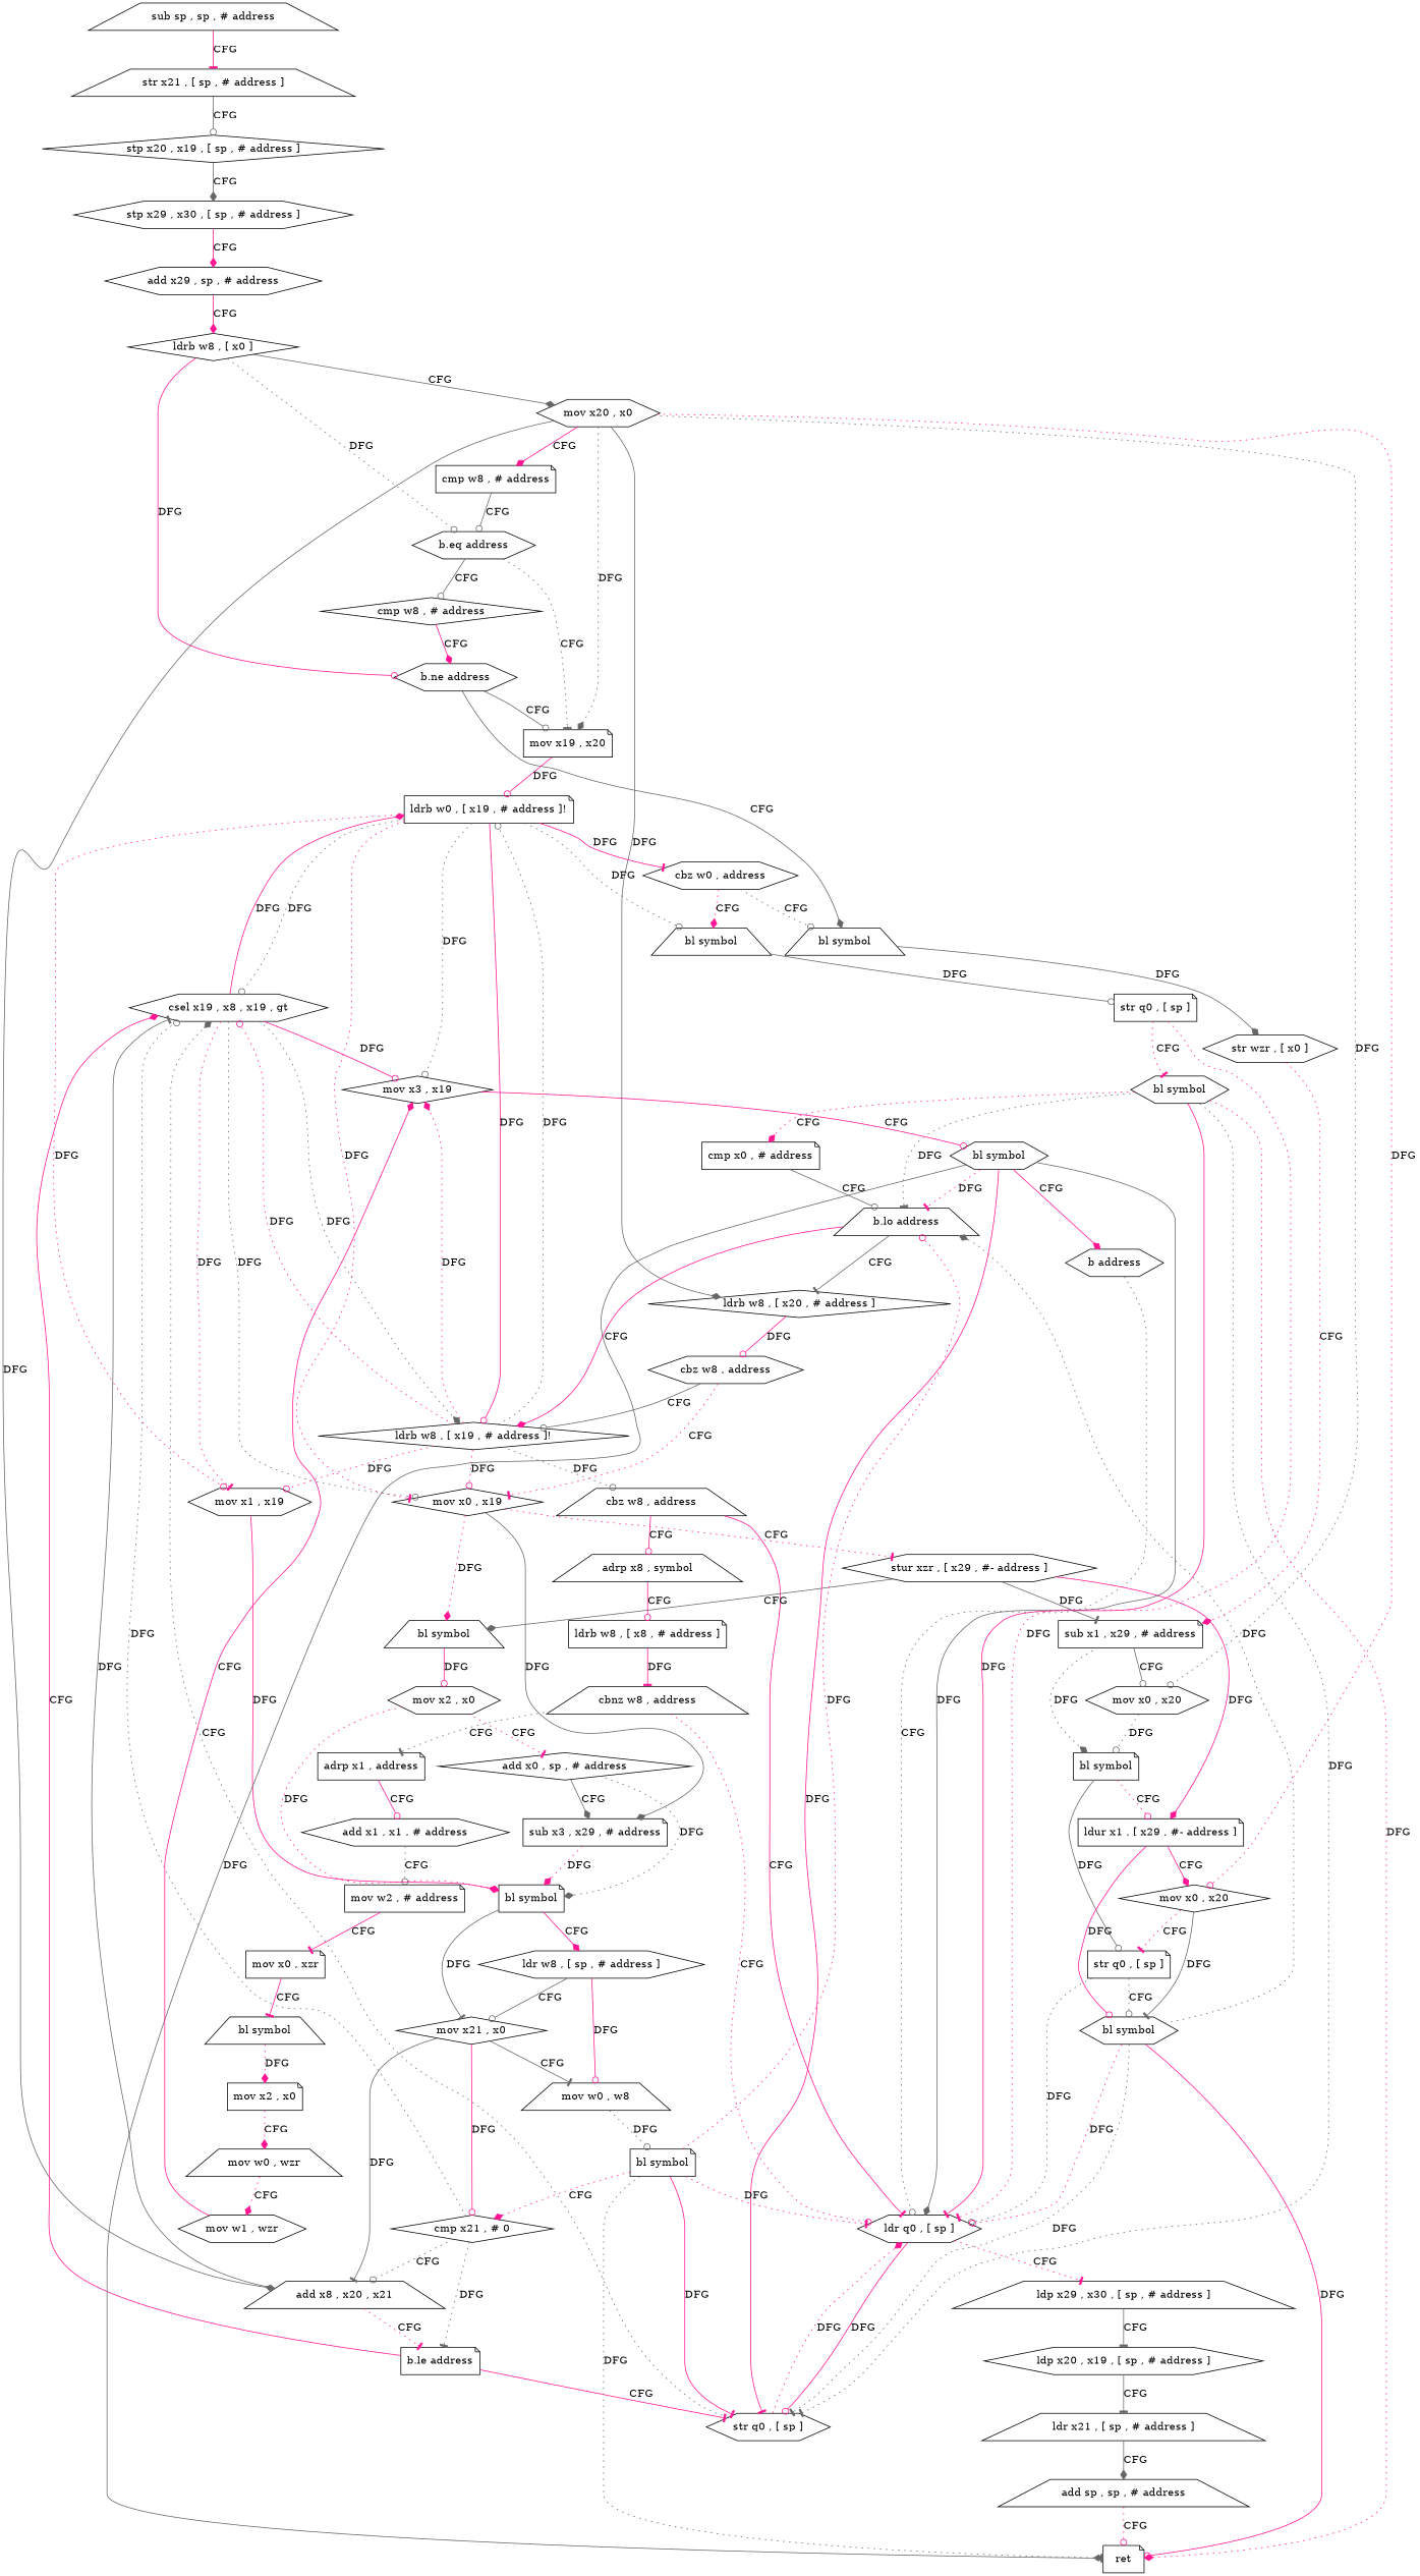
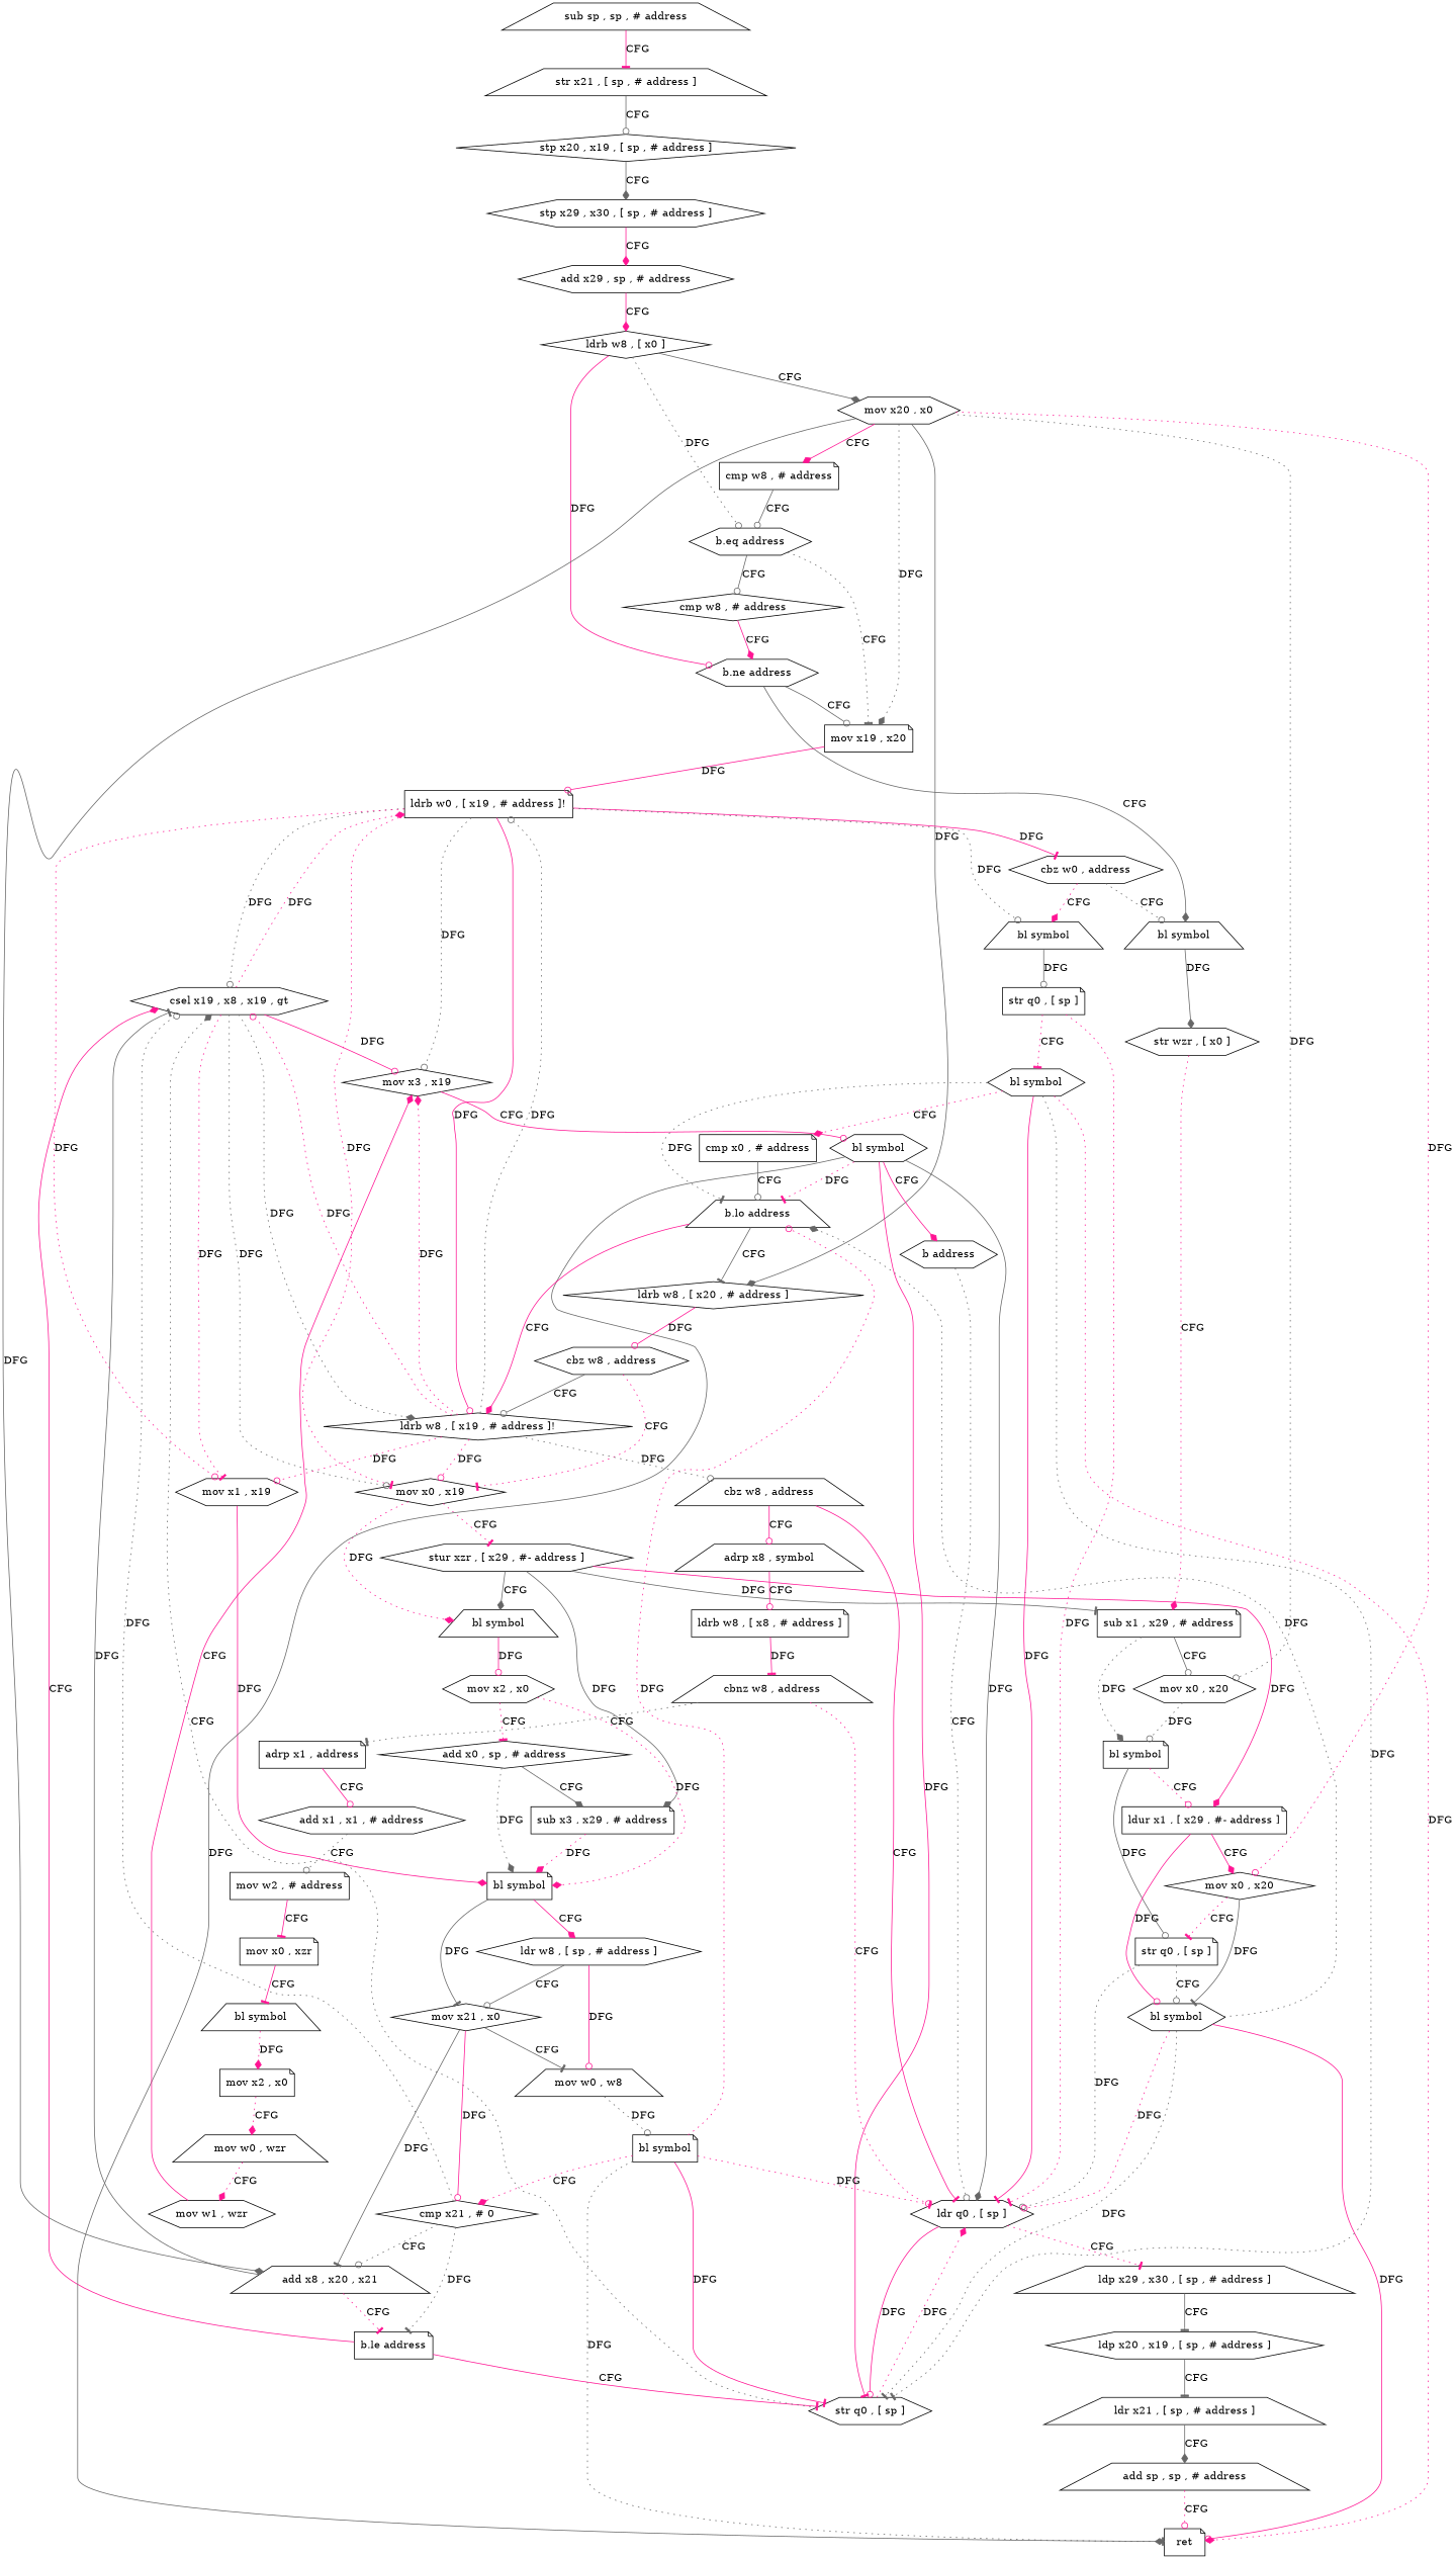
  digraph {
    node [shape=hexagon]
    edge [arrowhead=odot color=deeppink style=solid]
    n1 [label="sub sp , sp , # address" shape=trapezium]
    n2 [label="str x21 , [ sp , # address ]" shape=trapezium]
    n3 [label="stp x20 , x19 , [ sp , # address ]" shape=diamond]
    n4 [label="stp x29 , x30 , [ sp , # address ]"]
    n5 [label="add x29 , sp , # address"]
    n6 [label="ldrb w8 , [ x0 ]" shape=diamond]
    n7 [label="mov x20 , x0"]
    n8 [label="b.eq address"]
    n9 [label="b.ne address"]
    n10 [label="cmp w8 , # address" shape=note]
    n11 [label="mov x19 , x20" shape=note]
    n12 [label="mov x0 , x20"]
    n13 [label="mov x0 , x20" shape=diamond]
    n14 [label="ldrb w8 , [ x20 , # address ]" shape=diamond]
    n15 [label="add x8 , x20 , x21" shape=trapezium]
    n16 [label="cmp w8 , # address" shape=diamond]
    n17 [label="bl symbol" shape=trapezium]
    n18 [label="ldrb w0 , [ x19 , # address ]!" shape=note]
    n19 [label="bl symbol" shape=note]
    n20 [label="str q0 , [ sp ]" shape=note]
    n21 [label="bl symbol"]
    n22 [label="cbz w8 , address"]
    n23 [label="csel x19 , x8 , x19 , gt"]
    n24 [label="b.le address" shape=note]
    n25 [label="cbz w0 , address"]
    n26 [label="bl symbol" shape=trapezium]
    n27 [label="ldrb w8 , [ x19 , # address ]!" shape=diamond]
    n28 [label="mov x0 , x19" shape=diamond]
    n29 [label="mov x1 , x19"]
    n30 [label="mov x3 , x19" shape=diamond]
    n31 [label="str q0 , [ sp ]" shape=note]
    n32 [label="cbz w8 , address" shape=trapezium]
    n33 [label="stur xzr , [ x29 , #- address ]"]
    n34 [label="bl symbol" shape=trapezium]
    n35 [label="bl symbol" shape=note]
    n36 [label="bl symbol"]
    n37 [label="str wzr , [ x0 ]"]
    n38 [label="sub x1 , x29 , # address" shape=note]
    n39 [label="ldr q0 , [ sp ]"]
    n40 [label="bl symbol"]
    n41 [label="ldur x1 , [ x29 , #- address ]" shape=note]
    n42 [label="b.lo address" shape=trapezium]
    n43 [label=ret shape=note]
    n44 [label="str q0 , [ sp ]"]
    n45 [label="ldp x29 , x30 , [ sp , # address ]" shape=trapezium]
    n46 [label="ldp x20 , x19 , [ sp , # address ]"]
    n47 [label="cmp x0 , # address" shape=note]
    n48 [label="adrp x8 , symbol" shape=trapezium]
    n49 [label="ldrb w8 , [ x8 , # address ]" shape=note]
    n50 [label="cbnz w8 , address" shape=trapezium]
    n51 [label="sub x3 , x29 , # address" shape=note]
    n52 [label="mov x2 , x0"]
    n53 [label="ldr x21 , [ sp , # address ]" shape=trapezium]
    n54 [label="add sp , sp , # address" shape=trapezium]
    n55 [label="adrp x1 , address" shape=note]
    n56 [label="add x1 , x1 , # address"]
    n57 [label="mov w2 , # address" shape=note]
    n58 [label="add x0 , sp , # address" shape=diamond]
    n59 [label="ldr w8 , [ sp , # address ]"]
    n60 [label="mov x21 , x0" shape=diamond]
    n61 [label="mov w0 , w8" shape=trapezium]
    n62 [label="cmp x21 , # 0" shape=diamond]
    n63 [label="bl symbol" shape=note]
    n64 [label="mov x0 , xzr" shape=note]
    n65 [label="bl symbol" shape=trapezium]
    n66 [label="mov x2 , x0" shape=note]
    n67 [label="mov w0 , wzr" shape=trapezium]
    n68 [label="mov w1 , wzr"]
    n69 [label="b address"]
    n1 -> n2 [arrowhead=tee label=CFG]
    n2 -> n3 [color=gray40 label=CFG]
    n3 -> n4 [arrowhead=diamond color=gray40 label=CFG]
    n4 -> n5 [arrowhead=diamond label=CFG]
    n5 -> n6 [arrowhead=diamond label=CFG]
    n6 -> n7 [arrowhead=diamond color=gray40 label=CFG]
    n6 -> n8 [color=gray40 label=DFG style=dotted]
    n6 -> n9 [label=DFG]
    n7 -> n10 [arrowhead=diamond label=CFG]
    n7 -> n11 [arrowhead=diamond color=gray40 label=DFG style=dotted]
    n7 -> n12 [color=gray40 label=DFG style=dotted]
    n7 -> n13 [label=DFG style=dotted]
    n7 -> n14 [arrowhead=diamond color=gray40 label=DFG]
    n7 -> n15 [arrowhead=diamond color=gray40 label=DFG]
    n8 -> n11 [arrowhead=tee color=gray40 label=CFG style=dotted]
    n8 -> n16 [color=gray40 label=CFG]
    n9 -> n11 [color=gray40 label=CFG]
    n9 -> n17 [arrowhead=diamond color=gray40 label=CFG]
    n10 -> n8 [color=gray40 label=CFG]
    n11 -> n18 [label=DFG]
    n12 -> n19 [color=gray40 label=DFG style=dotted]
    n13 -> n20 [arrowhead=tee label=CFG style=dotted]
    n13 -> n21 [arrowhead=tee color=gray40 label=DFG]
    n14 -> n22 [label=DFG]
    n15 -> n23 [arrowhead=tee color=gray40 label=DFG]
    n15 -> n24 [arrowhead=tee label=CFG style=dotted]
    n16 -> n9 [arrowhead=diamond label=CFG]
    n17 -> n37 [arrowhead=diamond color=gray40 label=DFG]
    n18 -> n23 [color=gray40 label=DFG style=dotted]
    n18 -> n25 [arrowhead=tee label=DFG]
    n18 -> n26 [color=gray40 label=DFG style=dotted]
    n18 -> n27 [label=DFG]
    n18 -> n28 [arrowhead=tee label=DFG style=dotted]
    n18 -> n29 [label=DFG style=dotted]
    n18 -> n30 [color=gray40 label=DFG style=dotted]
    n19 -> n20 [color=gray40 label=DFG]
    n19 -> n41 [label=CFG style=dotted]
    n20 -> n21 [color=gray40 label=CFG style=dotted]
    n20 -> n39 [color=gray40 label=DFG style=dotted]
    n21 -> n39 [label=DFG style=dotted]
    n21 -> n42 [arrowhead=diamond color=gray40 label=DFG style=dotted]
    n21 -> n43 [label=DFG]
    n21 -> n44 [arrowhead=tee color=gray40 label=DFG style=dotted]
    n22 -> n27 [color=gray40 label=CFG]
    n22 -> n28 [arrowhead=tee label=CFG style=dotted]
-   n23 -> n18 [arrowhead=diamond label=DFG]
+   n23 -> n18 [arrowhead=diamond label=DFG style=dotted]
    n23 -> n27 [arrowhead=diamond color=gray40 label=DFG style=dotted]
    n23 -> n28 [color=gray40 label=DFG style=dotted]
    n23 -> n29 [arrowhead=tee label=DFG style=dotted]
    n23 -> n30 [label=DFG]
    n24 -> n23 [arrowhead=diamond label=CFG]
    n24 -> n44 [arrowhead=tee label=CFG]
    n25 -> n17 [color=gray40 label=CFG style=dotted]
    n25 -> n26 [arrowhead=diamond label=CFG style=dotted]
    n26 -> n31 [color=gray40 label=DFG]
    n27 -> n18 [color=gray40 label=DFG style=dotted]
    n27 -> n23 [label=DFG style=dotted]
    n27 -> n28 [label=DFG style=dotted]
    n27 -> n29 [label=DFG style=dotted]
    n27 -> n30 [arrowhead=diamond label=DFG style=dotted]
    n27 -> n32 [color=gray40 label=DFG style=dotted]
    n28 -> n33 [arrowhead=tee label=CFG style=dotted]
    n28 -> n34 [arrowhead=diamond label=DFG style=dotted]
    n29 -> n35 [arrowhead=diamond label=DFG]
    n30 -> n36 [label=CFG]
    n31 -> n39 [arrowhead=tee label=DFG style=dotted]
    n31 -> n40 [arrowhead=tee label=CFG style=dotted]
    n32 -> n39 [arrowhead=tee label=CFG]
    n32 -> n48 [label=CFG]
    n33 -> n34 [arrowhead=diamond color=gray40 label=CFG]
    n33 -> n38 [arrowhead=tee color=gray40 label=DFG]
    n33 -> n41 [arrowhead=diamond label=DFG]
-   n28 -> n51 [arrowhead=diamond color=gray40 label=DFG]
+   n33 -> n51 [arrowhead=diamond color=gray40 label=DFG]
    n34 -> n52 [label=DFG]
    n35 -> n59 [arrowhead=diamond label=CFG]
    n35 -> n60 [arrowhead=tee color=gray40 label=DFG]
    n36 -> n39 [arrowhead=diamond color=gray40 label=DFG]
    n36 -> n42 [arrowhead=tee label=DFG style=dotted]
    n36 -> n43 [arrowhead=tee color=gray40 label=DFG]
    n36 -> n44 [arrowhead=tee label=DFG]
    n36 -> n69 [arrowhead=diamond label=CFG]
    n37 -> n38 [arrowhead=diamond label=CFG style=dotted]
    n38 -> n12 [color=gray40 label=CFG]
    n38 -> n19 [arrowhead=diamond color=gray40 label=DFG style=dotted]
    n39 -> n44 [label=DFG]
    n39 -> n45 [arrowhead=tee label=CFG style=dotted]
    n40 -> n39 [arrowhead=tee label=DFG]
    n40 -> n42 [arrowhead=tee color=gray40 label=DFG style=dotted]
    n40 -> n43 [arrowhead=diamond label=DFG style=dotted]
    n40 -> n44 [arrowhead=tee color=gray40 label=DFG style=dotted]
    n40 -> n47 [arrowhead=diamond label=CFG style=dotted]
    n41 -> n13 [arrowhead=diamond label=CFG]
    n41 -> n21 [label=DFG]
    n42 -> n14 [arrowhead=tee color=gray40 label=CFG]
    n42 -> n27 [arrowhead=diamond label=CFG]
    n44 -> n23 [arrowhead=diamond color=gray40 label=CFG style=dotted]
    n44 -> n39 [arrowhead=diamond label=DFG style=dotted]
    n45 -> n46 [arrowhead=tee color=gray40 label=CFG]
    n46 -> n53 [arrowhead=tee color=gray40 label=CFG]
    n47 -> n42 [color=gray40 label=CFG]
    n48 -> n49 [label=CFG]
    n49 -> n50 [arrowhead=tee label=DFG]
    n50 -> n39 [label=CFG style=dotted]
    n50 -> n55 [arrowhead=tee color=gray40 label=CFG style=dotted]
    n51 -> n35 [arrowhead=diamond label=DFG style=dotted]
    n52 -> n35 [arrowhead=diamond label=DFG style=dotted]
    n52 -> n58 [arrowhead=tee label=CFG style=dotted]
    n53 -> n54 [arrowhead=diamond color=gray40 label=CFG]
    n54 -> n43 [label=CFG style=dotted]
    n55 -> n56 [label=CFG]
    n56 -> n57 [color=gray40 label=CFG style=dotted]
    n57 -> n64 [arrowhead=tee label=CFG]
    n58 -> n35 [arrowhead=diamond color=gray40 label=DFG style=dotted]
    n58 -> n51 [arrowhead=diamond color=gray40 label=CFG]
    n59 -> n60 [color=gray40 label=CFG]
    n59 -> n61 [label=DFG]
    n60 -> n15 [arrowhead=tee color=gray40 label=DFG]
    n60 -> n61 [arrowhead=tee color=gray40 label=CFG]
    n60 -> n62 [label=DFG]
    n61 -> n63 [color=gray40 label=DFG style=dotted]
    n62 -> n15 [color=gray40 label=CFG style=dotted]
    n62 -> n23 [color=gray40 label=DFG style=dotted]
    n62 -> n24 [arrowhead=tee color=gray40 label=DFG style=dotted]
    n63 -> n39 [arrowhead=tee label=DFG style=dotted]
    n63 -> n42 [label=DFG style=dotted]
    n63 -> n43 [arrowhead=diamond color=gray40 label=DFG style=dotted]
    n63 -> n44 [arrowhead=tee label=DFG]
    n63 -> n62 [arrowhead=diamond label=CFG style=dotted]
    n64 -> n65 [arrowhead=tee label=CFG]
    n65 -> n66 [arrowhead=diamond label=DFG style=dotted]
    n66 -> n67 [arrowhead=diamond label=CFG style=dotted]
    n67 -> n68 [arrowhead=diamond label=CFG style=dotted]
    n68 -> n30 [arrowhead=diamond label=CFG]
    n69 -> n39 [color=gray40 label=CFG style=dotted]
  }
